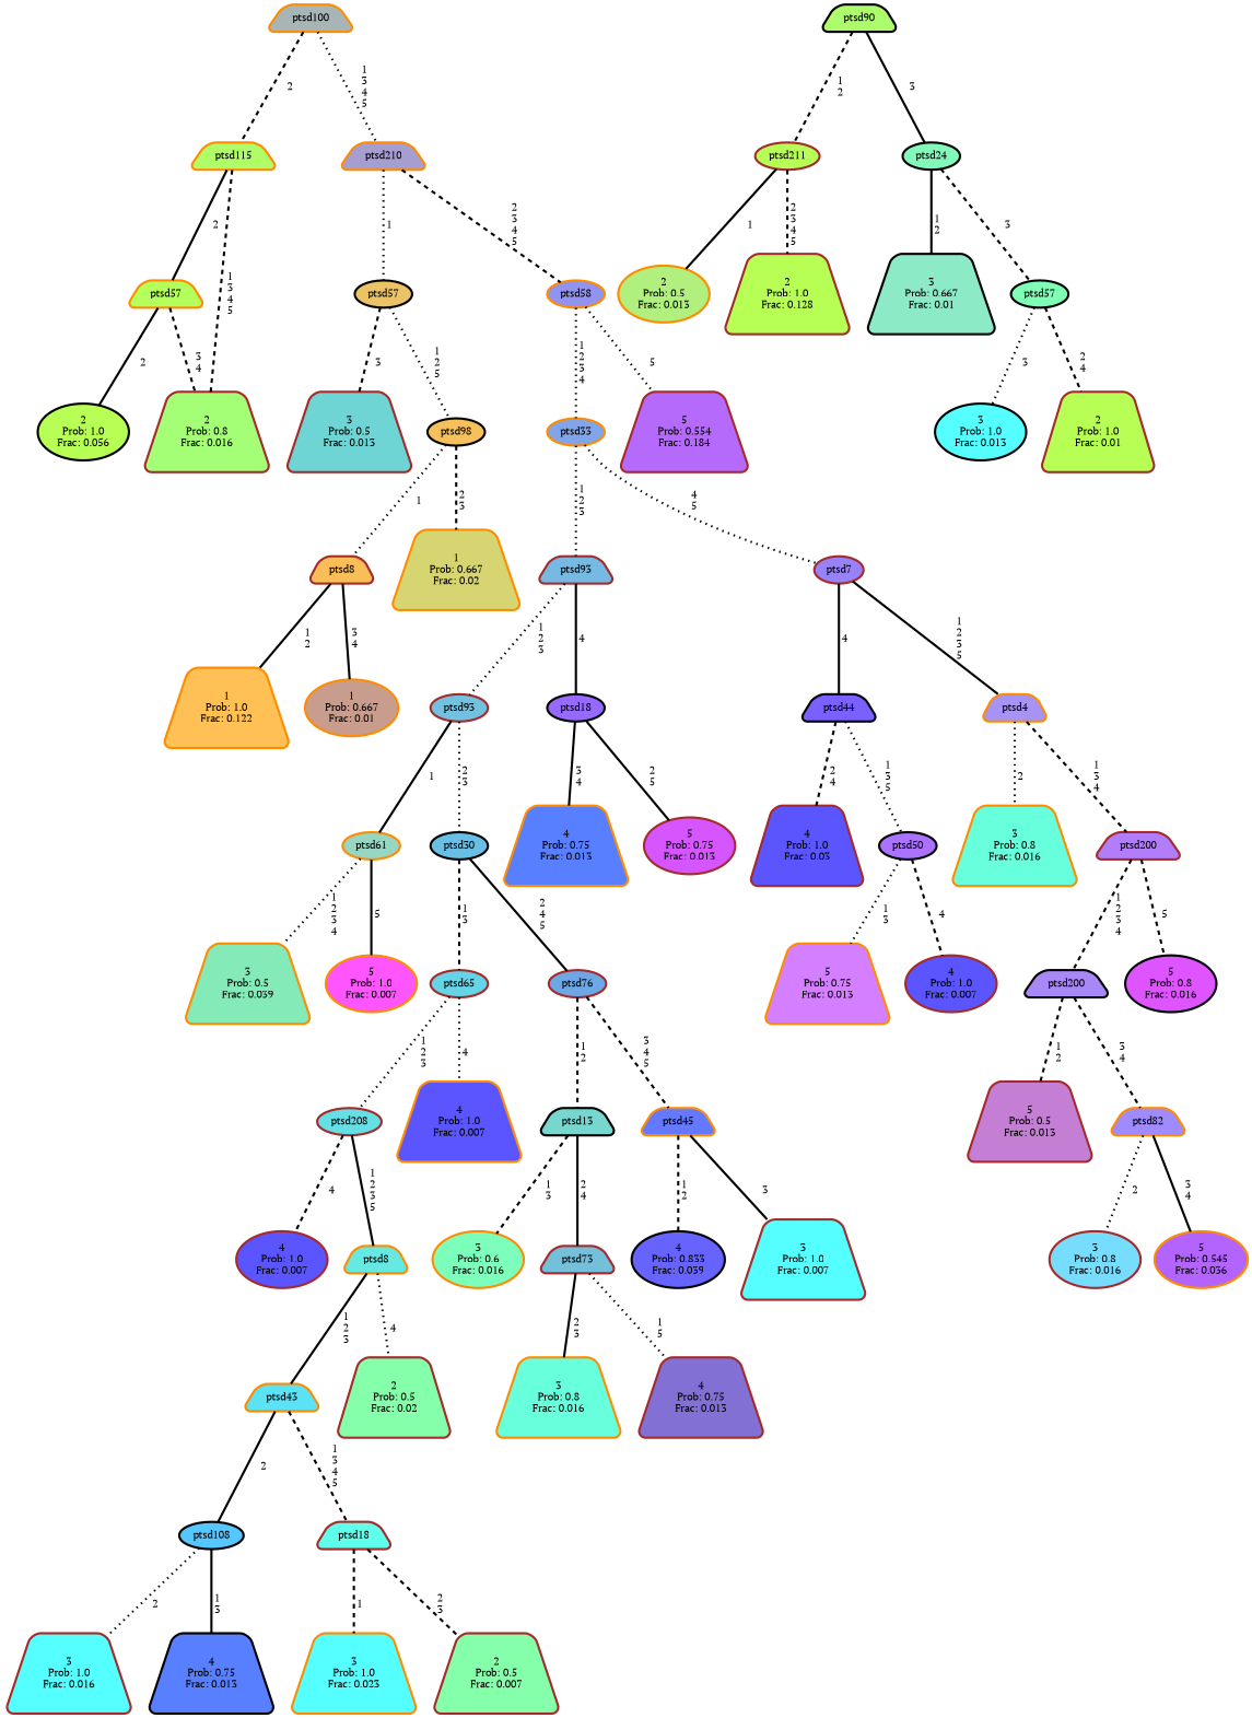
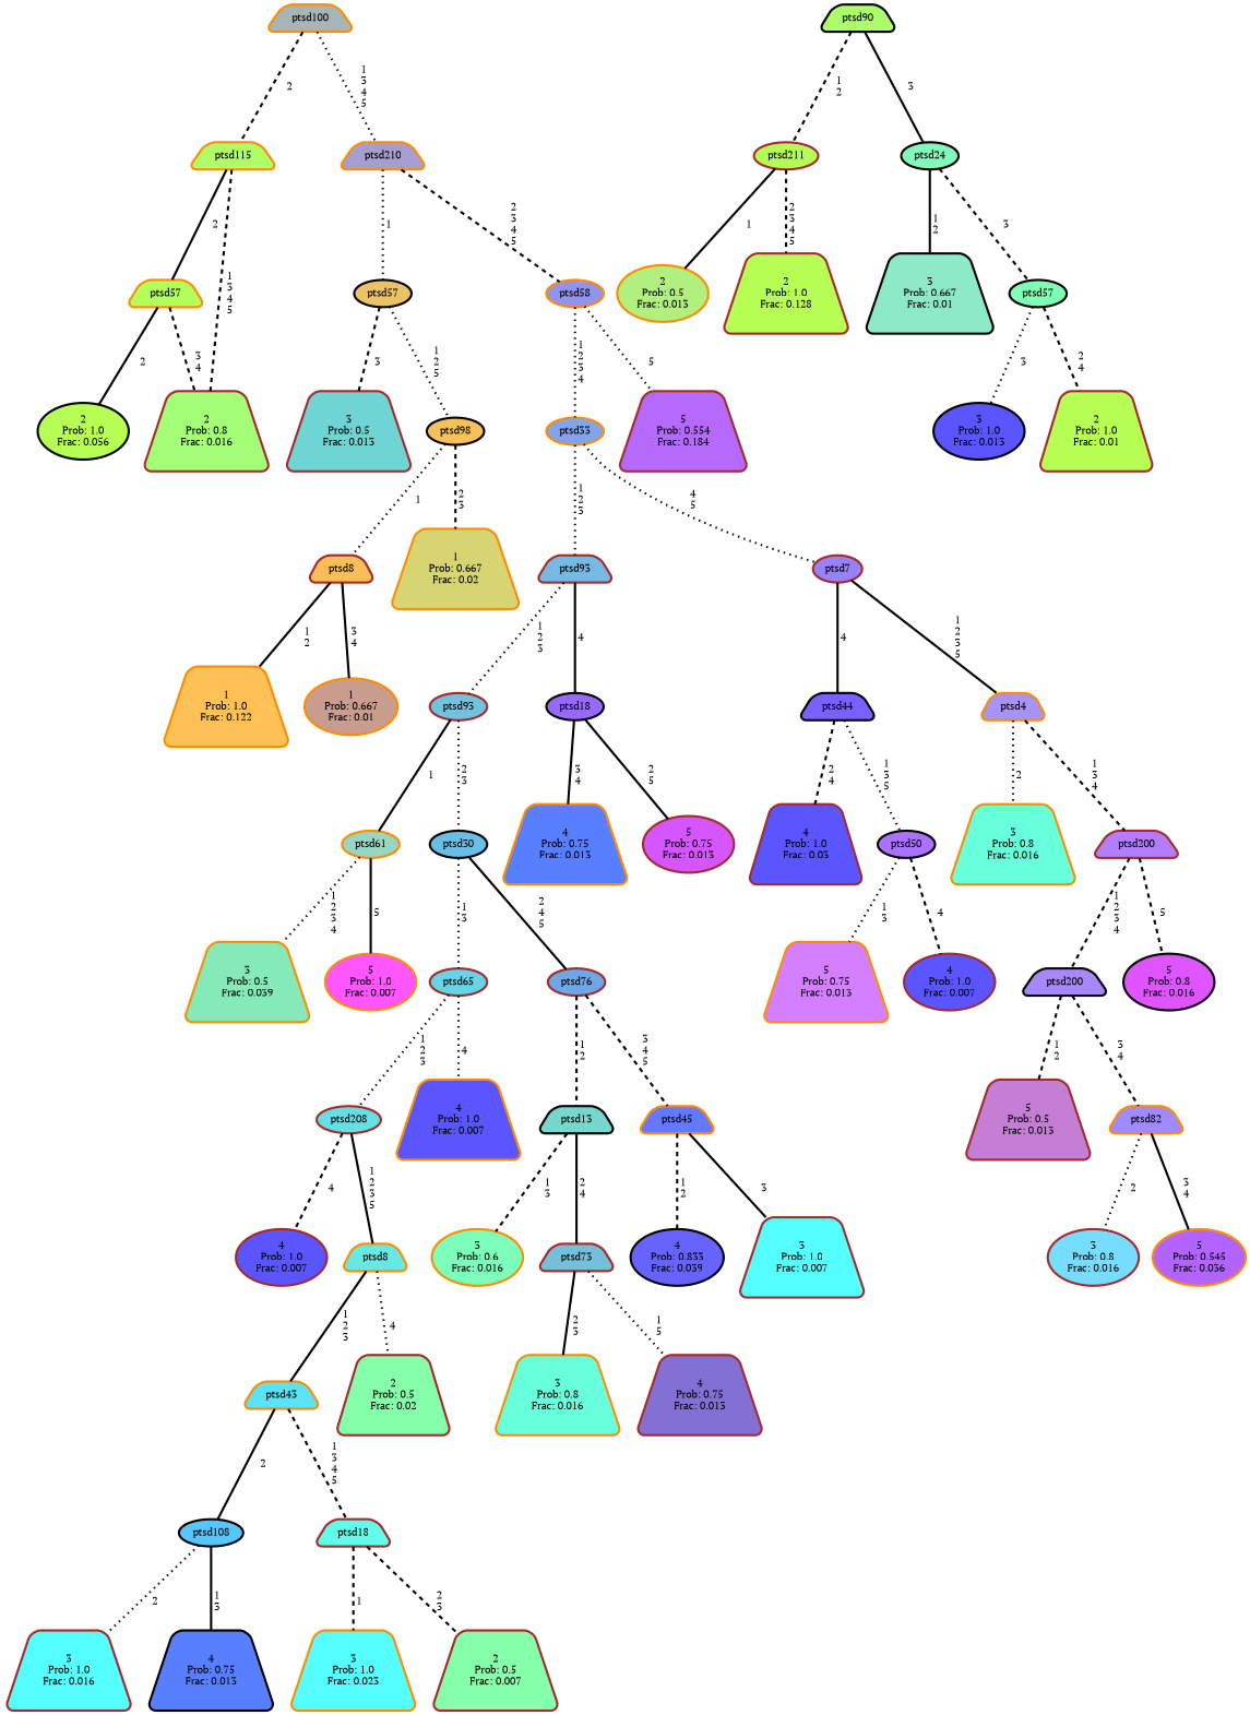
  graph {
    fontname="PT Serif"
    ranksep="0 equally"
    splines=straight
    node [color=brown fillcolor="#55ffff" fontcolor=black fontname="PT Serif" penwidth=3 shape=trapezium style="filled, rounded"]
    edge [color=black fontname="PT Serif" penwidth=3 style=dashed]
    n1 [color=black fillcolor="#b8ff55" label="2\nProb: 1.0\nFrac: 0.056" shape=ellipse]
    n2 [color=darkorange fillcolor="#b3ff5c" label=ptsd57]
    n3 [fillcolor="#a4ff77" label="2\nProb: 0.8\nFrac: 0.016"]
    n4 [color=darkorange fillcolor="#affd67" label=ptsd115]
    n5 [color=black fillcolor="#adfc6b" label=ptsd90]
    n6 [fillcolor="#b7fd58" label=ptsd211 shape=ellipse]
    n7 [color=black fillcolor="#83f8bb" label=ptsd24 shape=ellipse]
    n8 [color=darkorange fillcolor="#b1ef7f" label="2\nProb: 0.5\nFrac: 0.013" shape=ellipse]
    n9 [fillcolor="#b8ff55" label="2\nProb: 1.0\nFrac: 0.128"]
    n10 [color=black fillcolor="#8deac6" label="3\nProb: 0.667\nFrac: 0.01"]
    n11 [color=black fillcolor="#7fffb6" label=ptsd57 shape=ellipse]
-   n12 [color=black label="3\nProb: 1.0\nFrac: 0.013" shape=ellipse]
+   n12 [color=black fillcolor="#5a55ff" label="3\nProb: 1.0\nFrac: 0.013" shape=ellipse]
    n13 [fillcolor="#b8ff55" label="2\nProb: 1.0\nFrac: 0.01"]
    n14 [color=darkorange fillcolor="#a8b5b7" label=ptsd100]
    n15 [color=darkorange fillcolor="#a69dd1" label=ptsd210]
    n16 [color=black fillcolor="#ebc266" label=ptsd57 shape=ellipse]
    n17 [color=darkorange fillcolor="#9292ef" label=ptsd58 shape=ellipse]
    n18 [fillcolor="#6fd4d4" label="3\nProb: 0.5\nFrac: 0.013"]
    n19 [color=black fillcolor="#f6c15c" label=ptsd98 shape=ellipse]
    n20 [fillcolor="#fabe59" label=ptsd8]
    n21 [color=darkorange fillcolor="#d6d571" label="1\nProb: 0.667\nFrac: 0.02"]
    n22 [color=darkorange fillcolor="#ffc155" label="1\nProb: 1.0\nFrac: 0.122"]
    n23 [color=darkorange fillcolor="#c89d8d" label="1\nProb: 0.667\nFrac: 0.01" shape=ellipse]
    n24 [color=darkorange fillcolor="#82a5ea" label=ptsd33 shape=ellipse]
    n25 [fillcolor="#b66afb" label="5\nProb: 0.554\nFrac: 0.184"]
    n26 [color=darkorange fillcolor="#84ebb8" label="3\nProb: 0.5\nFrac: 0.039"]
    n27 [color=darkorange fillcolor="#96d6c2" label=ptsd61 shape=ellipse]
    n28 [color=darkorange fillcolor="#ff55ff" label="5\nProb: 1.0\nFrac: 0.007" shape=ellipse]
    n29 [fillcolor="#72c2df" label=ptsd93 shape=ellipse]
    n30 [color=black fillcolor="#69bee6" label=ptsd30 shape=ellipse]
    n31 [fillcolor="#64d4e6" label=ptsd65 shape=ellipse]
    n32 [fillcolor="#6ea7e6" label=ptsd76 shape=ellipse]
    n33 [fillcolor="#5a55ff" label="4\nProb: 1.0\nFrac: 0.007" shape=ellipse]
    n34 [fillcolor="#65dee4" label=ptsd208 shape=ellipse]
    n35 [color=darkorange fillcolor="#66e9e2" label=ptsd8]
    n36 [color=darkorange fillcolor="#5be2f5" label=ptsd43]
    n37 [fillcolor="#86ffaa" label="2\nProb: 0.5\nFrac: 0.02"]
    n38 [label="3\nProb: 1.0\nFrac: 0.016"]
    n39 [color=black fillcolor="#56c6ff" label=ptsd108 shape=ellipse]
    n40 [color=black fillcolor="#587fff" label="4\nProb: 0.75\nFrac: 0.013"]
    n41 [fillcolor="#60ffec" label=ptsd18]
    n42 [color=darkorange label="3\nProb: 1.0\nFrac: 0.023"]
    n43 [fillcolor="#86ffaa" label="2\nProb: 0.5\nFrac: 0.007"]
    n44 [color=darkorange fillcolor="#5a55ff" label="4\nProb: 1.0\nFrac: 0.007"]
    n45 [color=black fillcolor="#77d6ce" label=ptsd13]
    n46 [color=darkorange fillcolor="#6479ff" label=ptsd45]
    n47 [color=darkorange fillcolor="#7cffbb" label="3\nProb: 0.6\nFrac: 0.016" shape=ellipse]
    n48 [fillcolor="#74bfd9" label=ptsd73]
    n49 [color=darkorange fillcolor="#68ffdd" label="3\nProb: 0.8\nFrac: 0.016"]
    n50 [fillcolor="#8370d4" label="4\nProb: 0.75\nFrac: 0.013"]
    n51 [color=black fillcolor="#6763ff" label="4\nProb: 0.833\nFrac: 0.039" shape=ellipse]
    n52 [label="3\nProb: 1.0\nFrac: 0.007"]
    n53 [fillcolor="#76b9e2" label=ptsd93]
    n54 [color=black fillcolor="#976aff" label=ptsd18 shape=ellipse]
    n55 [color=darkorange fillcolor="#587fff" label="4\nProb: 0.75\nFrac: 0.013"]
    n56 [fillcolor="#d555ff" label="5\nProb: 0.75\nFrac: 0.013" shape=ellipse]
    n57 [fillcolor="#9782f7" label=ptsd7 shape=ellipse]
    n58 [color=black fillcolor="#7a60ff" label=ptsd44]
    n59 [color=darkorange fillcolor="#a693f3" label=ptsd4]
    n60 [fillcolor="#5a55ff" label="4\nProb: 1.0\nFrac: 0.03"]
    n61 [color=black fillcolor="#ab71ff" label=ptsd50 shape=ellipse]
    n62 [color=darkorange fillcolor="#d47fff" label="5\nProb: 0.75\nFrac: 0.013"]
    n63 [fillcolor="#5a55ff" label="4\nProb: 1.0\nFrac: 0.007" shape=ellipse]
    n64 [color=darkorange fillcolor="#68ffdd" label="3\nProb: 0.8\nFrac: 0.016"]
    n65 [fillcolor="#b27df8" label=ptsd200]
    n66 [color=black fillcolor="#a788f6" label=ptsd200]
    n67 [color=black fillcolor="#de55ff" label="5\nProb: 0.8\nFrac: 0.016" shape=ellipse]
    n68 [fillcolor="#c47fd4" label="5\nProb: 0.5\nFrac: 0.013"]
    n69 [color=darkorange fillcolor="#a08aff" label=ptsd82]
    n70 [fillcolor="#77ddff" label="3\nProb: 0.8\nFrac: 0.016" shape=ellipse]
    n71 [color=darkorange fillcolor="#b364ff" label="5\nProb: 0.545\nFrac: 0.036" shape=ellipse]
    subgraph sub_1 {
      rank=same
    }
    n2 -- n1 [label=" 2" style=solid]
    n2 -- n3 [label=" 3\n 4"]
    n4 -- n2 [label=" 2" style=solid]
    n4 -- n3 [label=" 1\n 3\n 4\n 5"]
    n5 -- n6 [label=" 1\n 2"]
    n5 -- n7 [label=" 3" style=solid]
    n6 -- n8 [label=" 1" style=solid]
    n6 -- n9 [label=" 2\n 3\n 4\n 5"]
    n7 -- n10 [label=" 1\n 2" style=solid]
    n7 -- n11 [label=" 3"]
    n11 -- n12 [label=" 3" style=dotted]
    n11 -- n13 [label=" 2\n 4"]
    n14 -- n4 [label=" 2"]
    n14 -- n15 [label=" 1\n 3\n 4\n 5" style=dotted]
    n15 -- n16 [label=" 1" style=dotted]
    n15 -- n17 [label=" 2\n 3\n 4\n 5"]
    n16 -- n18 [label=" 3"]
    n16 -- n19 [label=" 1\n 2\n 5" style=dotted]
    n17 -- n24 [label=" 1\n 2\n 3\n 4" style=dotted]
    n17 -- n25 [label=" 5" style=dotted]
    n19 -- n20 [label=" 1" style=dotted]
    n19 -- n21 [label=" 2\n 3"]
    n20 -- n22 [label=" 1\n 2" style=solid]
    n20 -- n23 [label=" 3\n 4" style=solid]
    n24 -- n53 [label=" 1\n 2\n 3" style=dotted]
    n24 -- n57 [label=" 4\n 5" style=dotted]
    n27 -- n26 [label=" 1\n 2\n 3\n 4" style=dotted]
    n27 -- n28 [label=" 5" style=solid]
    n29 -- n27 [label=" 1" style=solid]
    n29 -- n30 [label=" 2\n 3" style=dotted]
-   n30 -- n31 [label=" 1\n 3"]
+   n30 -- n31 [label=" 1\n 3" style=dotted]
    n30 -- n32 [label=" 2\n 4\n 5" style=solid]
    n31 -- n34 [label=" 1\n 2\n 3" style=dotted]
    n31 -- n44 [label=" 4" style=dotted]
    n32 -- n45 [label=" 1\n 2"]
    n32 -- n46 [label=" 3\n 4\n 5"]
    n34 -- n33 [label=" 4"]
    n34 -- n35 [label=" 1\n 2\n 3\n 5" style=solid]
    n35 -- n36 [label=" 1\n 2\n 3" style=solid]
    n35 -- n37 [label=" 4" style=dotted]
    n36 -- n39 [label=" 2" style=solid]
    n36 -- n41 [label=" 1\n 3\n 4\n 5"]
    n39 -- n38 [label=" 2" style=dotted]
    n39 -- n40 [label=" 1\n 3" style=solid]
    n41 -- n42 [label=" 1"]
    n41 -- n43 [label=" 2\n 3"]
    n45 -- n47 [label=" 1\n 3"]
    n45 -- n48 [label=" 2\n 4" style=solid]
    n46 -- n51 [label=" 1\n 2"]
    n46 -- n52 [label=" 3" style=solid]
    n48 -- n49 [label=" 2\n 3" style=solid]
    n48 -- n50 [label=" 1\n 5" style=dotted]
    n53 -- n29 [label=" 1\n 2\n 3" style=dotted]
    n53 -- n54 [label=" 4" style=solid]
    n54 -- n55 [label=" 3\n 4" style=solid]
    n54 -- n56 [label=" 2\n 5" style=solid]
    n57 -- n58 [label=" 4" style=solid]
    n57 -- n59 [label=" 1\n 2\n 3\n 5" style=solid]
    n58 -- n60 [label=" 2\n 4"]
    n58 -- n61 [label=" 1\n 3\n 5" style=dotted]
    n59 -- n64 [label=" 2" style=dotted]
    n59 -- n65 [label=" 1\n 3\n 4"]
    n61 -- n62 [label=" 1\n 3" style=dotted]
    n61 -- n63 [label=" 4"]
    n65 -- n66 [label=" 1\n 2\n 3\n 4"]
    n65 -- n67 [label=" 5"]
    n66 -- n68 [label=" 1\n 2"]
    n66 -- n69 [label=" 3\n 4"]
    n69 -- n70 [label=" 2" style=dotted]
    n69 -- n71 [label=" 3\n 4" style=solid]
  }
